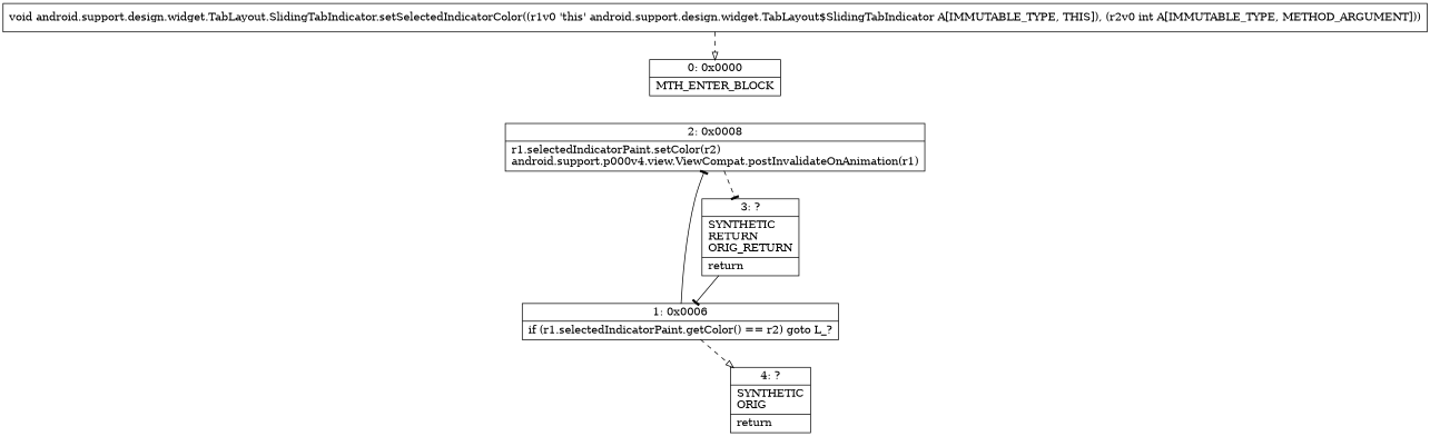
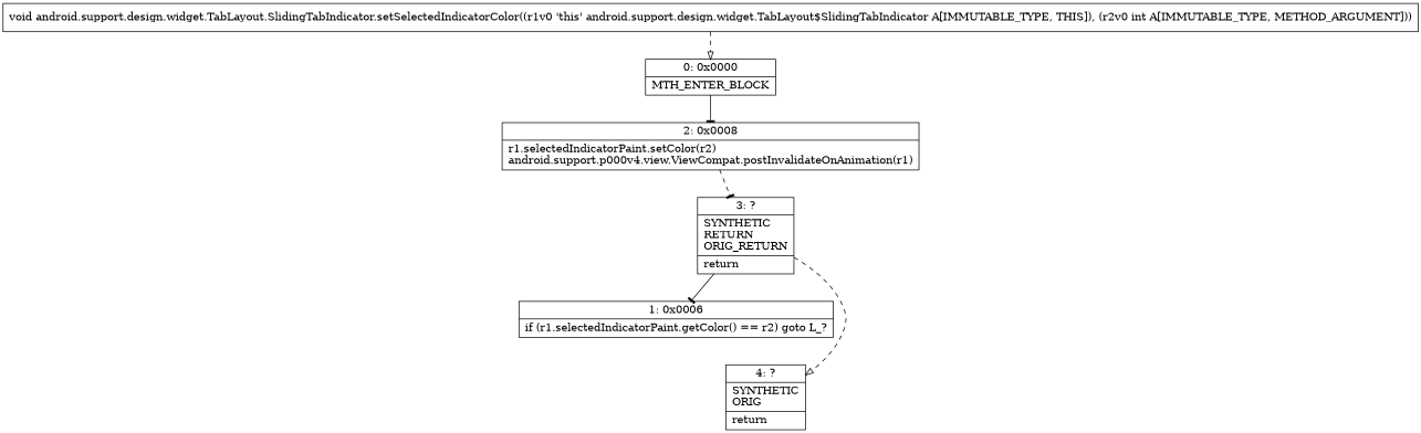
  digraph {
    node [shape=record]
    edge [arrowhead=tee style=dashed]
    n1 [label="{0\:\ 0x0000|MTH_ENTER_BLOCK\l}"]
    n2 [label="{1\:\ 0x0006|if (r1.selectedIndicatorPaint.getColor() == r2) goto L_?\l}"]
    n3 [label="{2\:\ 0x0008|r1.selectedIndicatorPaint.setColor(r2)\landroid.support.p000v4.view.ViewCompat.postInvalidateOnAnimation(r1)\l}"]
    n4 [label="{4\:\ ?|SYNTHETIC\lORIG\l|return\l}"]
    n5 [label="{3\:\ ?|SYNTHETIC\lRETURN\lORIG_RETURN\l|return\l}"]
    n6 [label="{void android.support.design.widget.TabLayout.SlidingTabIndicator.setSelectedIndicatorColor((r1v0 'this' android.support.design.widget.TabLayout$SlidingTabIndicator A[IMMUTABLE_TYPE, THIS]), (r2v0 int A[IMMUTABLE_TYPE, METHOD_ARGUMENT])) }"]
-   n2 -> n3 [style=solid]
-   n2 -> n4 [arrowhead=onormal]
+   n1 -> n3 [style=solid]
+   n5 -> n4 [arrowhead=onormal]
    n3 -> n5
    n5 -> n2 [style=solid]
    n6 -> n1 [arrowhead=onormal]
  }
